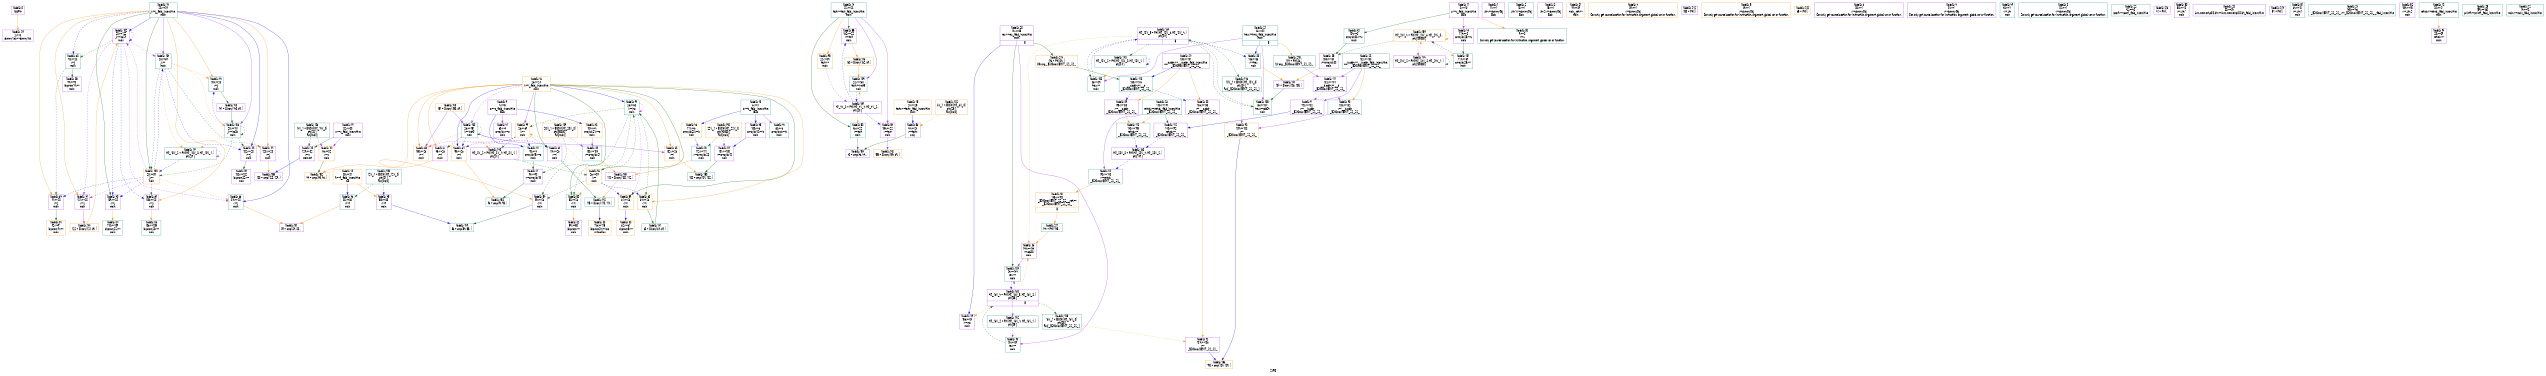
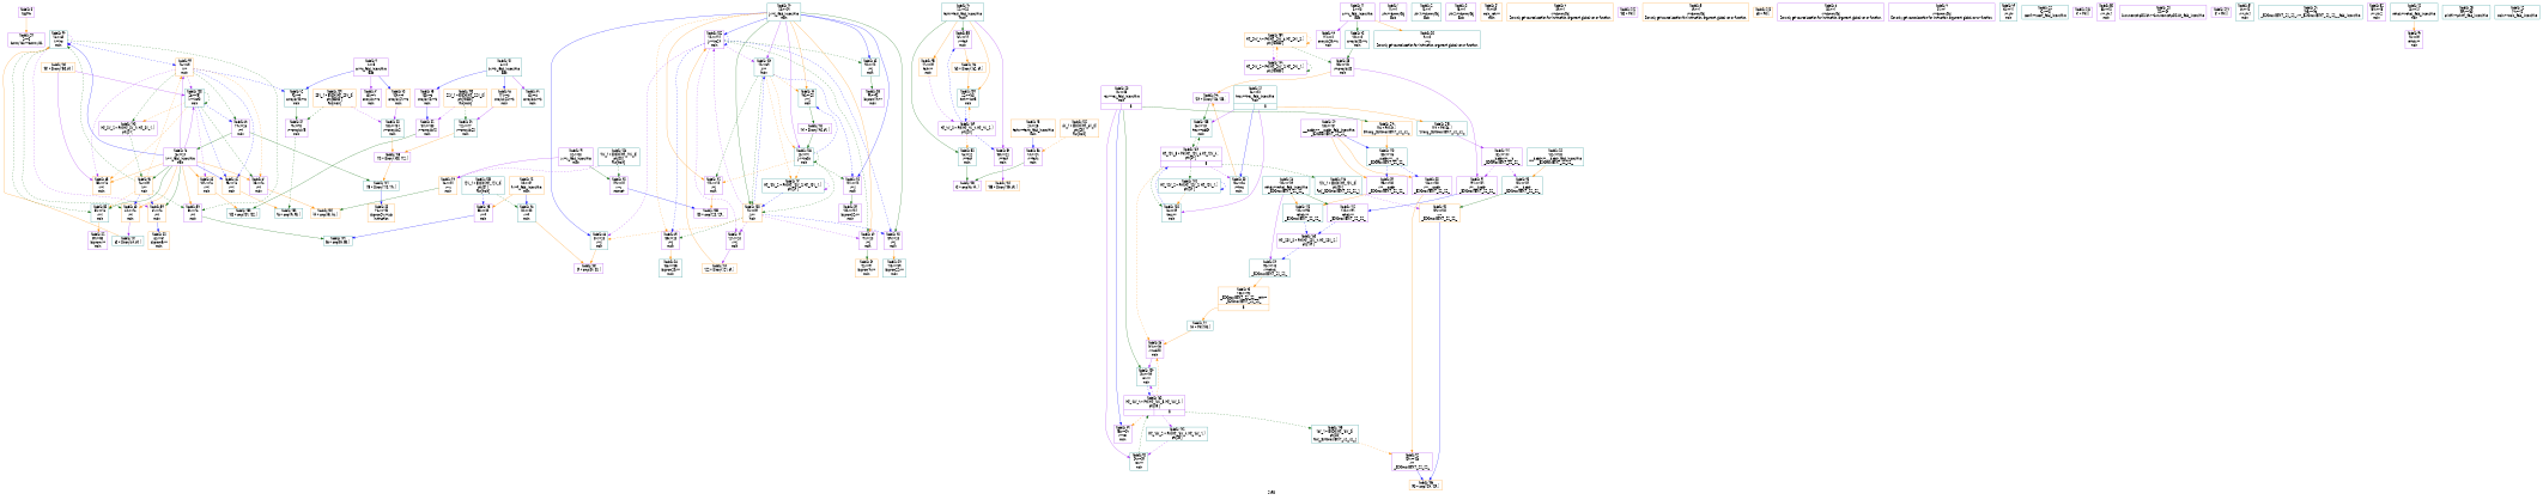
  digraph {
    fontname="Patrick Hand"
    label=SVFG
    node [color=purple fontname="Patrick Hand" shape=record]
    edge [color=darkorange fontname="Patrick Hand" style=solid]
    n1 [label="{NodeID: 0\nNullPtr}"]
    n2 [label="{NodeID: 29\n2\<--3\ndummyVal\<--dummyVal\n}"]
    n3 [color=teal label="{NodeID: 97\n26\<--68\ni\<--inc\nmain\n}"]
    n4 [label="{NodeID: 57\n54\<--26\n\<--i\nmain\n}"]
    n5 [color=teal label="{NodeID: 58\n58\<--26\n\<--i\nmain\n}"]
    n6 [color=darkorange label="{NodeID: 59\n61\<--26\n\<--i\nmain\n}"]
    n7 [color=darkorange label="{NodeID: 60\n67\<--26\n\<--i\nmain\n}"]
    n8 [color=darkorange label="{NodeID: 99\n26\<--69\ni\<--\nmain\n}"]
    n9 [color=teal label="{NodeID: 149\n56 = cmp(54, 55, )\n}"]
    n10 [label="{NodeID: 32\n59\<--58\nidxprom\<--\nmain\n}"]
    n11 [color=darkorange label="{NodeID: 33\n62\<--61\nidxprom5\<--\nmain\n}"]
    n12 [color=teal label="{NodeID: 141\n68 = Binary(67, 69, )\n}"]
    n13 [color=teal label="{NodeID: 108\n26\<--151\ni\<--inc40\nmain\n}"]
    n14 [label="{NodeID: 61\n75\<--26\n\<--i\nmain\n}"]
    n15 [color=darkorange label="{NodeID: 62\n95\<--26\n\<--i\nmain\n}"]
    n16 [label="{NodeID: 64\n114\<--26\n\<--i\nmain\n}"]
    n17 [color=darkorange label="{NodeID: 65\n150\<--26\n\<--i\nmain\n}"]
    n18 [label="{NodeID: 170\nMR_8V_2 = PHI(MR_8V_7, MR_8V_1, )\npts\{27 \}\n}"]
    n19 [color=teal label="{NodeID: 42\n93\<--4\narrayidx15\<--a\nmain\n}"]
    n20 [color=darkorange label="{NodeID: 63\n102\<--26\n\<--i\nmain\n}"]
    n21 [color=darkorange label="{NodeID: 152\n77 = cmp(75, 76, )\n}"]
    n22 [color=teal label="{NodeID: 153\n96 = cmp(94, 95, )\n}"]
    n23 [color=teal label="{NodeID: 150\n103 = cmp(101, 102, )\n}"]
    n24 [color=teal label="{NodeID: 142\n115 = Binary(113, 114, )\n}"]
    n25 [color=darkorange label="{NodeID: 96\n26\<--39\ni\<--\nmain\n}"]
    n26 [color=teal label="{NodeID: 14\n22\<--23\ntest\<--test_field_insensitive\nmain\n}"]
    n27 [color=teal label="{NodeID: 53\n46\<--22\n\<--test\nmain\n}"]
    n28 [label="{NodeID: 54\n154\<--22\n\<--test\nmain\n}"]
    n29 [label="{NodeID: 55\n162\<--22\n\<--test\nmain\n}"]
    n30 [color=darkorange label="{NodeID: 95\n22\<--39\ntest\<--\nmain\n}"]
    n31 [color=teal label="{NodeID: 109\n22\<--163\ntest\<--inc45\nmain\n}"]
    n32 [label="{NodeID: 154\n48 = cmp(46, 47, )\n}"]
    n33 [color=darkorange label="{NodeID: 148\n155 = Binary(154, 69, )\n}"]
    n34 [color=darkorange label="{NodeID: 146\n163 = Binary(162, 69, )\n}"]
    n35 [label="{NodeID: 169\nMR_4V_3 = PHI(MR_4V_4, MR_4V_2, )\npts\{23 \}\n}"]
    n36 [label="{NodeID: 111\n182\<--177\n__b.addr\<--__b\n_ZSt3maxIiERKT_S2_S2_\n}"]
    n37 [color=teal label="{NodeID: 90\n188\<--182\n\<--__b.addr\n_ZSt3maxIiERKT_S2_S2_\n}"]
    n38 [label="{NodeID: 91\n192\<--182\n\<--__b.addr\n_ZSt3maxIiERKT_S2_S2_\n}"]
    n39 [color=darkorange label="{NodeID: 93\n189\<--188\n\<--\n_ZSt3maxIiERKT_S2_S2_\n}"]
    n40 [label="{NodeID: 112\n178\<--192\nretval\<--\n_ZSt3maxIiERKT_S2_S2_\n}"]
    n41 [color=darkorange label="{NodeID: 156\n190 = cmp(187, 189, )\n}"]
    n42 [label="{NodeID: 160\nMR_28V_3 = PHI(MR_28V_4, MR_28V_2, )\npts\{179 \}\n}"]
    n43 [color=teal label="{NodeID: 28\n182\<--183\n__b.addr\<--__b.addr_field_insensitive\n_ZSt3maxIiERKT_S2_S2_\n}"]
    n44 [label="{NodeID: 81\n94\<--93\n\<--arrayidx15\nmain\n}"]
-   n45 [label="{NodeID: 56\n47\<--24\n\<--tests\nonly\n}"]
+   n45 [label="{NodeID: 56\n47\<--24\n\<--tests\nmain\n}"]
    n46 [label="{NodeID: 70\n109\<--28\n\<--j\nmain\n}"]
    n47 [color=teal label="{NodeID: 37\n110\<--109\nidxprom22\<--\nmain\n}"]
    n48 [label="{NodeID: 167\nMR_18V_5 = PHI(MR_18V_6, MR_18V_4, )\npts\{37 \}\n|{|<s5>5}}"]
    n49 [color=teal label="{NodeID: 80\n136\<--36\n\<--tres\nmain\n}"]
    n50 [label="{NodeID: 86\n147\<--144\n\<--call38\nmain\n}"]
    n51 [color=teal label="{NodeID: 103\n36\<--39\ntres\<--\nmain\n}"]
    n52 [color=teal label="{NodeID: 105\n36\<--137\ntres\<--add34\nmain\n}"]
    n53 [color=teal label="{NodeID: 173\nMR_18V_2 = PHI(MR_18V_3, MR_18V_1, )\npts\{37 \}\n}"]
    n54 [color=teal label="{NodeID: 176\n18V_1 = ENCHI(MR_18V_0)\npts\{37 \}\nFun[_ZSt3maxIiERKT_S2_S2_]}" style=double]
    n55 [label="{NodeID: 144\n137 = Binary(136, 135, )\n}"]
    n56 [color=teal label="{NodeID: 107\n34\<--147\nres\<--\nmain\n}"]
    n57 [label="{NodeID: 163\nMR_16V_4 = PHI(MR_16V_5, MR_16V_3, )\npts\{35 \}\n|{|<s4>5}}"]
    n58 [color=teal label="{NodeID: 84\n112\<--111\n\<--arrayidx23\nmain\n}"]
-   n59 [label="{NodeID: 145\n113 = Binary(108, 112, )\n}"]
+   n59 [label="{NodeID: 145\n113 = Binary(708, 112, )\n}"]
    n60 [color=darkorange label="{NodeID: 38\n116\<--115\nidxprom24\<--sub\ninstruction\n}"]
    n61 [label="{NodeID: 1\n11\<--1\n.str\<--dummyObj\nGlob }"]
    n62 [color=teal label="{NodeID: 98\n34\<--39\nres\<--\nmain\n}"]
    n63 [color=teal label="{NodeID: 172\nMR_16V_2 = PHI(MR_16V_4, MR_16V_1, )\npts\{35 \}\n}"]
    n64 [label="{NodeID: 79\n156\<--34\n\<--res\nmain\n}"]
    n65 [color=teal label="{NodeID: 175\n16V_1 = ENCHI(MR_16V_0)\npts\{35 \}\nFun[_ZSt3maxIiERKT_S2_S2_]}" style=double]
    n66 [label="{NodeID: 92\n187\<--186\n\<--\n_ZSt3maxIiERKT_S2_S2_\n}"]
    n67 [color=darkorange label="{NodeID: 15\n24\<--25\ntests\<--tests_field_insensitive\nmain\n}"]
    n68 [color=teal label="{NodeID: 87\n198\<--178\n\<--retval\n_ZSt3maxIiERKT_S2_S2_\n}"]
    n69 [color=darkorange label="{NodeID: 40\n175\<--198\n_ZSt3maxIiERKT_S2_S2__ret\<--\n_ZSt3maxIiERKT_S2_S2_\n|{<s0>5}}"]
    n70 [color=darkorange label="{NodeID: 43\n107\<--4\narrayidx21\<--a\nmain\n}"]
    n71 [color=teal label="{NodeID: 83\n108\<--107\n\<--arrayidx21\nmain\n}"]
    n72 [color=darkorange label="{NodeID: 140\n151 = Binary(150, 69, )\n}"]
    n73 [label="{NodeID: 71\n121\<--28\n\<--j\nmain\n}"]
    n74 [color=darkorange label="{NodeID: 147\n122 = Binary(121, 69, )\n}"]
    n75 [label="{NodeID: 102\n28\<--122\nj\<--inc27\nmain\n}"]
    n76 [color=teal label="{NodeID: 66\n87\<--28\n\<--j\nmain\n}"]
    n77 [label="{NodeID: 67\n91\<--28\n\<--j\nmain\n}"]
    n78 [color=teal label="{NodeID: 68\n98\<--28\n\<--j\nmain\n}"]
    n79 [label="{NodeID: 69\n105\<--28\n\<--j\nmain\n}"]
    n80 [color=teal label="{NodeID: 104\n28\<--69\nj\<--\nmain\n}"]
    n81 [label="{NodeID: 85\n135\<--134\n\<--arrayidx33\nmain\n}"]
    n82 [color=teal label="{NodeID: 2\n13\<--1\n.str.1\<--dummyObj\nGlob }"]
    n83 [color=darkorange label="{NodeID: 182\n6V_1 = ENCHI(MR_6V_0)\npts\{25 \}\nFun[main]}" style=double]
-   n84 [color=darkorange label="{NodeID: 16\n26\<--27\ni\<--i_field_insensitive\nmain\n}"]
+   n84 [label="{NodeID: 16\n26\<--27\ni\<--i_field_insensitive\nmain\n}"]
    n85 [color=teal label="{NodeID: 113\n178\<--195\nretval\<--\n_ZSt3maxIiERKT_S2_S2_\n}"]
    n86 [color=teal label="{NodeID: 30\n9\<--8\n\<--u\nCan only get source location for instruction, argument, global var or function.}"]
    n87 [color=teal label="{NodeID: 44\n63\<--6\narrayidx6\<--b\nmain\n}"]
    n88 [label="{NodeID: 155\n130 = cmp(128, 129, )\n}"]
    n89 [label="{NodeID: 72\n128\<--28\n\<--j\nmain\n}"]
    n90 [label="{NodeID: 3\n15\<--1\n.str.2\<--dummyObj\nGlob }"]
    n91 [color=darkorange label="{NodeID: 100\n28\<--39\nj\<--\nmain\n}"]
    n92 [label="{NodeID: 151\n89 = cmp(87, 88, )\n}"]
    n93 [color=darkorange label="{NodeID: 34\n92\<--91\nidxprom14\<--\nmain\n}"]
    n94 [label="{NodeID: 35\n99\<--98\nidxprom17\<--\nmain\n}"]
    n95 [color=teal label="{NodeID: 36\n106\<--105\nidxprom20\<--\nmain\n}"]
    n96 [label="{NodeID: 73\n132\<--28\n\<--j\nmain\n}"]
    n97 [color=teal label="{NodeID: 74\n140\<--28\n\<--j\nmain\n}"]
    n98 [color=teal label="{NodeID: 106\n28\<--141\nj\<--inc36\nmain\n}"]
    n99 [color=teal label="{NodeID: 171\nMR_10V_2 = PHI(MR_10V_3, MR_10V_1, )\npts\{29 \}\n}"]
    n100 [label="{NodeID: 39\n133\<--132\nidxprom32\<--\nmain\n}"]
    n101 [label="{NodeID: 143\n141 = Binary(140, 69, )\n}"]
    n102 [color=teal label="{NodeID: 17\n28\<--29\nj\<--j_field_insensitive\nmain\n}"]
    n103 [color=darkorange label="{NodeID: 31\n19\<--39\nmain_ret\<--\nmain\n}"]
    n104 [color=teal label="{NodeID: 211\n144 = PHI(175, )\n}"]
    n105 [label="{NodeID: 45\n100\<--6\narrayidx18\<--b\nmain\n}"]
    n106 [label="{NodeID: 82\n101\<--100\n\<--arrayidx18\nmain\n}"]
    n107 [color=darkorange label="{NodeID: 4\n39\<--1\n\<--dummyObj\nCan only get source location for instruction, argument, global var or function.}"]
-   n108 [color=teal label="{NodeID: 101\n117\<--69\narrayidx25\<--\nmain\n}"]
    n109 [color=darkorange label="{NodeID: 159\nMR_24V_4 = PHI(MR_24V_6, MR_24V_3, )\npts\{100000 \}\n}"]
    n110 [label="{NodeID: 174\nMR_24V_2 = PHI(MR_24V_3, MR_24V_1, )\npts\{100000 \}\n}"]
-   n111 [color=darkorange label="{NodeID: 18\n30\<--31\nf\<--f_field_insensitive\nsub\n}"]
+   n111 [color=darkorange label="{NodeID: 18\n30\<--31\nf\<--f_field_insensitive\nmain\n}"]
    n112 [label="{NodeID: 75\n55\<--30\n\<--f\nmain\n}"]
    n113 [color=teal label="{NodeID: 76\n88\<--30\n\<--f\nmain\n}"]
    n114 [label="{NodeID: 212\n158 = PHI()\n}"]
    n115 [color=darkorange label="{NodeID: 46\n111\<--6\narrayidx23\<--b\nmain\n}"]
    n116 [label="{NodeID: 88\n186\<--180\n\<--__a.addr\n_ZSt3maxIiERKT_S2_S2_\n}"]
    n117 [color=darkorange label="{NodeID: 5\n69\<--1\n\<--dummyObj\nCan only get source location for instruction, argument, global var or function.}"]
    n118 [color=teal label="{NodeID: 185\n12V_1 = ENCHI(MR_12V_0)\npts\{31 \}\nFun[main]}" style=double]
    n119 [label="{NodeID: 19\n32\<--33\ns\<--s_field_insensitive\nmain\n}"]
    n120 [color=darkorange label="{NodeID: 77\n76\<--32\n\<--s\nmain\n}"]
    n121 [label="{NodeID: 78\n129\<--32\n\<--s\nmemset\n}"]
    n122 [color=darkorange label="{NodeID: 213\n65 = PHI()\n}"]
    n123 [label="{NodeID: 47\n117\<--8\narrayidx25\<--u\nmain\n}"]
    n124 [label="{NodeID: 89\n195\<--180\n\<--__a.addr\n_ZSt3maxIiERKT_S2_S2_\n}"]
    n125 [label="{NodeID: 6\n80\<--1\n\<--dummyObj\nCan only get source location for instruction, argument, global var or function.}"]
    n126 [color=teal label="{NodeID: 186\n14V_1 = ENCHI(MR_14V_0)\npts\{33 \}\nFun[main]}" style=double]
    n127 [label="{NodeID: 20\n34\<--35\nres\<--res_field_insensitive\nmain\n|{|<s3>5}}"]
    n128 [color=darkorange label="{NodeID: 214\n176 = PHI(34, )\n0th arg _ZSt3maxIiERKT_S2_S2_ }"]
    n129 [color=teal label="{NodeID: 110\n180\<--176\n__a.addr\<--__a\n_ZSt3maxIiERKT_S2_S2_\n}"]
    n130 [color=teal label="{NodeID: 48\n134\<--8\narrayidx33\<--u\nmain\n}"]
    n131 [label="{NodeID: 7\n81\<--1\n\<--dummyObj\nCan only get source location for instruction, argument, global var or function.}"]
    n132 [color=teal label="{NodeID: 21\n36\<--37\ntres\<--tres_field_insensitive\nmain\n|{|<s3>5}}"]
    n133 [color=teal label="{NodeID: 215\n177 = PHI(36, )\n1st arg _ZSt3maxIiERKT_S2_S2_ }"]
    n134 [color=teal label="{NodeID: 49\n40\<--11\n\<--.str\nmain\n}"]
-   n135 [color=teal label="{NodeID: 8\n82\<--1\n\<--dummyObj\nCan only get source location for instruction, argument, global var or function.}"]
    n136 [color=teal label="{NodeID: 22\n42\<--43\nscanf\<--scanf_field_insensitive\n}"]
    n137 [label="{NodeID: 216\n41 = PHI()\n}"]
    n138 [label="{NodeID: 50\n50\<--13\n\<--.str.1\nmain\n}"]
    n139 [label="{NodeID: 9\n4\<--5\na\<--a_field_insensitive\nGlob }"]
    n140 [label="{NodeID: 41\n60\<--4\narrayidx\<--a\nmain\n}"]
    n141 [color=darkorange label="{NodeID: 189\n20V_1 = ENCHI(MR_20V_0)\npts\{50000 \}\nFun[main]}" style=double]
    n142 [label="{NodeID: 23\n83\<--84\nllvm.memset.p0i8.i64\<--llvm.memset.p0i8.i64_field_insensitive\n}"]
    n143 [label="{NodeID: 217\n51 = PHI()\n}"]
    n144 [color=teal label="{NodeID: 51\n64\<--13\n\<--.str.1\nmain\n}"]
    n145 [color=teal label="{NodeID: 10\n6\<--7\nb\<--b_field_insensitive\nGlob }"]
    n146 [color=darkorange label="{NodeID: 190\n22V_1 = ENCHI(MR_22V_0)\npts\{70000 \}\nFun[main]}" style=double]
    n147 [color=teal label="{NodeID: 24\n145\<--146\n_ZSt3maxIiERKT_S2_S2_\<--_ZSt3maxIiERKT_S2_S2__field_insensitive\n}"]
    n148 [label="{NodeID: 52\n157\<--15\n\<--.str.2\nmain\n}"]
    n149 [label="{NodeID: 94\n20\<--39\nretval\<--\nmain\n}"]
    n150 [label="{NodeID: 11\n8\<--10\nu\<--u_field_insensitive\nGlob }"]
    n151 [color=teal label="{NodeID: 25\n159\<--160\nprintf\<--printf_field_insensitive\n}"]
    n152 [color=teal label="{NodeID: 12\n17\<--18\nmain\<--main_field_insensitive\n}"]
    n153 [color=teal label="{NodeID: 26\n178\<--179\nretval\<--retval_field_insensitive\n_ZSt3maxIiERKT_S2_S2_\n}"]
    n154 [color=teal label="{NodeID: 13\n20\<--21\nretval\<--retval_field_insensitive\nmain\n}"]
    n155 [label="{NodeID: 27\n180\<--181\n__a.addr\<--__a.addr_field_insensitive\n_ZSt3maxIiERKT_S2_S2_\n}"]
    n1 -> n2
    n3 -> n3 [color=purple style=dashed]
    n3 -> n4 [color=darkgreen style=dashed]
    n3 -> n5 [color=darkgreen style=dashed]
    n3 -> n6 [color=purple style=dashed]
    n3 -> n7 [color=darkgreen style=dashed]
-   n3 -> n8 [color=darkgreen style=dashed]
+   n3 -> n8 [color=blue style=dashed]
    n4 -> n9 [color=darkgreen]
    n5 -> n10
    n6 -> n11 [color=blue]
-   n7 -> n12 [color=darkgreen]
+   n7 -> n12 [color=purple]
+   n8 -> n13 [color=purple style=dashed]
    n8 -> n14 [style=dashed]
    n8 -> n15 [color=blue style=dashed]
    n8 -> n16 [color=darkgreen style=dashed]
    n8 -> n17 [color=purple style=dashed]
    n8 -> n18 [color=darkgreen style=dashed]
    n8 -> n19 [color=blue style=dashed]
-   n12 -> n3 [color=darkgreen]
+   n12 -> n3
    n13 -> n13 [color=darkgreen style=dashed]
    n13 -> n14 [color=darkgreen style=dashed]
    n13 -> n15 [color=blue style=dashed]
    n13 -> n16 [color=blue style=dashed]
    n13 -> n17 [style=dashed]
    n13 -> n18 [style=dashed]
-   n13 -> n20 [color=purple]
+   n13 -> n20 [color=purple style=dashed]
    n14 -> n21
    n15 -> n22
    n16 -> n24 [color=darkgreen]
    n18 -> n25 [color=darkgreen style=dashed]
    n19 -> n44 [color=darkgreen]
    n20 -> n23
    n24 -> n60 [color=blue]
    n25 -> n3 [color=darkgreen style=dashed]
    n25 -> n4 [color=darkgreen style=dashed]
    n25 -> n5 [style=dashed]
    n25 -> n6 [color=blue style=dashed]
    n25 -> n7 [color=blue style=dashed]
    n25 -> n8 [style=dashed]
    n26 -> n27 [color=darkgreen]
    n26 -> n28 [color=purple]
    n26 -> n29 [color=darkgreen]
    n26 -> n30
-   n26 -> n31 [color=purple]
+   n26 -> n31
    n27 -> n32 [color=darkgreen]
    n28 -> n33 [color=purple]
    n29 -> n34
    n30 -> n35 [color=purple style=dashed]
    n31 -> n35 [color=blue style=dashed]
    n34 -> n31
    n35 -> n27 [style=dashed]
    n35 -> n28 [color=blue style=dashed]
    n35 -> n29 [color=blue style=dashed]
    n35 -> n31 [style=dashed]
    n36 -> n37 [color=purple style=dashed]
    n36 -> n38 [color=purple style=dashed]
-   n37 -> n39 [color=purple]
+   n37 -> n39 [color=darkgreen]
    n38 -> n40 [color=blue]
    n39 -> n41 [color=blue]
    n40 -> n42 [color=blue style=dashed]
    n42 -> n68 [color=blue style=dashed]
-   n43 -> n36 [color=purple]
    n43 -> n37
-   n43 -> n38 [color=purple]
-   n44 -> n22 [color=darkgreen]
+   n81 -> n38 [color=purple]
+   n44 -> n22 [color=darkgreen style=dashed]
    n45 -> n32 [color=darkgreen]
    n46 -> n47
-   n48 -> n49 [color=blue style=dashed]
+   n48 -> n49 [color=purple style=dashed]
    n48 -> n50 [style=dashed]
    n48 -> n51 [color=darkgreen style=dashed]
    n48 -> n52 [color=darkgreen style=dashed]
    n48 -> n53 [color=darkgreen style=dashed]
    n48 -> n54 [color=darkgreen style=dashed tailport=s5]
    n49 -> n55
    n50 -> n56 [color=purple]
    n51 -> n48 [color=blue style=dashed]
    n52 -> n48 [color=darkgreen style=dashed]
    n53 -> n51 [style=dashed]
    n53 -> n53 [color=blue style=dashed]
    n54 -> n39 [color=purple style=dashed]
    n55 -> n52 [color=darkgreen]
    n56 -> n57 [color=blue style=dashed]
    n57 -> n50 [style=dashed]
    n57 -> n56 [color=purple style=dashed]
    n57 -> n63 [color=purple style=dashed]
    n57 -> n64 [style=dashed]
    n57 -> n65 [color=darkgreen style=dashed tailport=s4]
    n58 -> n59
    n59 -> n24
    n62 -> n57 [color=darkgreen style=dashed]
    n63 -> n62 [color=purple style=dashed]
    n65 -> n66 [style=dashed]
    n66 -> n41 [color=blue]
    n67 -> n45 [color=blue]
    n68 -> n69
    n69 -> n104 [tailport=s0]
    n70 -> n71 [color=purple]
    n71 -> n59
    n72 -> n13 [color=purple]
    n72 -> n17 [color=purple]
    n73 -> n74 [color=purple]
    n74 -> n75
    n75 -> n46 [color=blue style=dashed]
    n75 -> n73 [color=purple style=dashed]
    n75 -> n75 [color=blue style=dashed]
    n75 -> n76 [color=purple style=dashed]
-   n78 -> n77 [color=darkgreen style=dashed]
+   n75 -> n77 [color=darkgreen style=dashed]
    n75 -> n78 [color=darkgreen style=dashed]
    n75 -> n79 [color=blue style=dashed]
    n75 -> n80 [color=purple style=dashed]
    n76 -> n92
    n77 -> n93 [color=darkgreen]
    n78 -> n94 [color=darkgreen]
    n79 -> n95
    n80 -> n89 [color=darkgreen style=dashed]
    n80 -> n91 [color=darkgreen style=dashed]
    n80 -> n96 [color=blue style=dashed]
    n80 -> n97 [style=dashed]
    n80 -> n98 [style=dashed]
    n80 -> n99 [style=dashed]
    n81 -> n55
    n83 -> n45 [style=dashed]
    n84 -> n3 [color=blue]
    n84 -> n4
    n84 -> n5 [color=darkgreen]
    n84 -> n6 [color=darkgreen]
    n84 -> n7
    n84 -> n8 [color=purple]
-   n84 -> n13 [color=purple style=dashed]
+   n84 -> n13 [color=purple]
    n84 -> n14
    n84 -> n15 [color=blue]
-   n84 -> n16 [color=darkgreen]
+   n16 -> n84 [color=darkgreen]
    n84 -> n17
    n84 -> n20
    n84 -> n25 [color=darkgreen]
    n85 -> n42 [color=blue style=dashed]
    n89 -> n88
    n91 -> n46 [color=blue style=dashed]
    n91 -> n73 [color=purple style=dashed]
    n91 -> n75 [color=purple style=dashed]
    n91 -> n76 [style=dashed]
-   n91 -> n77 [color=blue style=dashed]
+   n91 -> n77 [color=purple style=dashed]
    n91 -> n79 [color=darkgreen style=dashed]
    n91 -> n80 [color=blue style=dashed]
    n96 -> n100 [color=darkgreen]
    n97 -> n101 [color=darkgreen]
    n98 -> n89 [style=dashed]
    n98 -> n91 [color=darkgreen style=dashed]
    n98 -> n96 [color=darkgreen style=dashed]
    n98 -> n97 [color=blue style=dashed]
    n98 -> n98 [color=darkgreen style=dashed]
    n98 -> n99 [style=dashed]
    n99 -> n91 [color=blue style=dashed]
    n99 -> n99 [color=purple style=dashed]
    n101 -> n98 [color=darkgreen]
    n102 -> n46 [color=darkgreen]
-   n102 -> n73
    n102 -> n75 [color=blue]
    n102 -> n76 [color=blue]
    n102 -> n77
-   n102 -> n78 [color=blue style=dashed]
-   n102 -> n79
+   n102 -> n78 [color=blue]
+   n102 -> n79 [style=dashed]
    n102 -> n80 [color=purple]
    n102 -> n89
    n102 -> n91 [color=darkgreen]
    n102 -> n96 [color=blue]
    n102 -> n97
    n102 -> n98 [color=purple]
    n104 -> n50
    n105 -> n106 [color=blue]
    n106 -> n23 [color=darkgreen]
-   n108 -> n109 [color=blue style=dashed]
    n109 -> n81 [color=darkgreen style=dashed]
-   n109 -> n108 [style=dashed]
    n109 -> n109 [style=dashed]
    n109 -> n110 [color=purple style=dashed]
    n110 -> n109 [style=dashed]
    n110 -> n110 [color=darkgreen style=dashed]
    n111 -> n112
    n111 -> n113 [color=blue]
    n112 -> n9 [color=blue]
    n113 -> n92
    n115 -> n58 [color=purple]
    n116 -> n66
    n118 -> n112 [color=blue style=dashed]
    n118 -> n113 [color=darkgreen style=dashed]
    n119 -> n120 [color=purple]
    n119 -> n121 [color=darkgreen]
    n120 -> n21 [color=darkgreen]
    n121 -> n88 [color=blue]
-   n123 -> n108 [color=darkgreen]
    n124 -> n85
    n126 -> n120 [color=purple style=dashed]
    n126 -> n121 [color=darkgreen style=dashed]
    n127 -> n56 [color=darkgreen]
    n127 -> n62 [color=purple]
    n127 -> n64 [color=blue]
    n127 -> n128 [color=darkgreen tailport=s3]
-   n128 -> n129 [color=darkgreen]
+   n128 -> n129
    n129 -> n116 [color=blue style=dashed]
    n129 -> n124 [color=blue style=dashed]
    n130 -> n81 [color=darkgreen]
    n132 -> n49 [color=blue]
    n132 -> n51 [color=purple]
    n132 -> n52 [color=purple]
    n132 -> n133 [tailport=s3]
    n133 -> n36 [color=purple]
    n139 -> n19 [color=blue]
    n139 -> n70 [color=blue]
    n139 -> n140 [color=purple]
    n141 -> n44 [color=darkgreen style=dashed]
    n141 -> n71 [color=purple style=dashed]
    n145 -> n87 [color=purple]
    n145 -> n105 [color=blue]
    n145 -> n115 [color=blue]
    n146 -> n58 [color=darkgreen style=dashed]
    n146 -> n106 [color=purple style=dashed]
    n150 -> n86
    n150 -> n123 [color=purple]
    n150 -> n130 [color=darkgreen]
    n153 -> n40 [color=darkgreen]
    n153 -> n68 [color=purple]
    n153 -> n85
    n154 -> n149
    n155 -> n116
    n155 -> n124
    n155 -> n129 [color=blue]
  }
